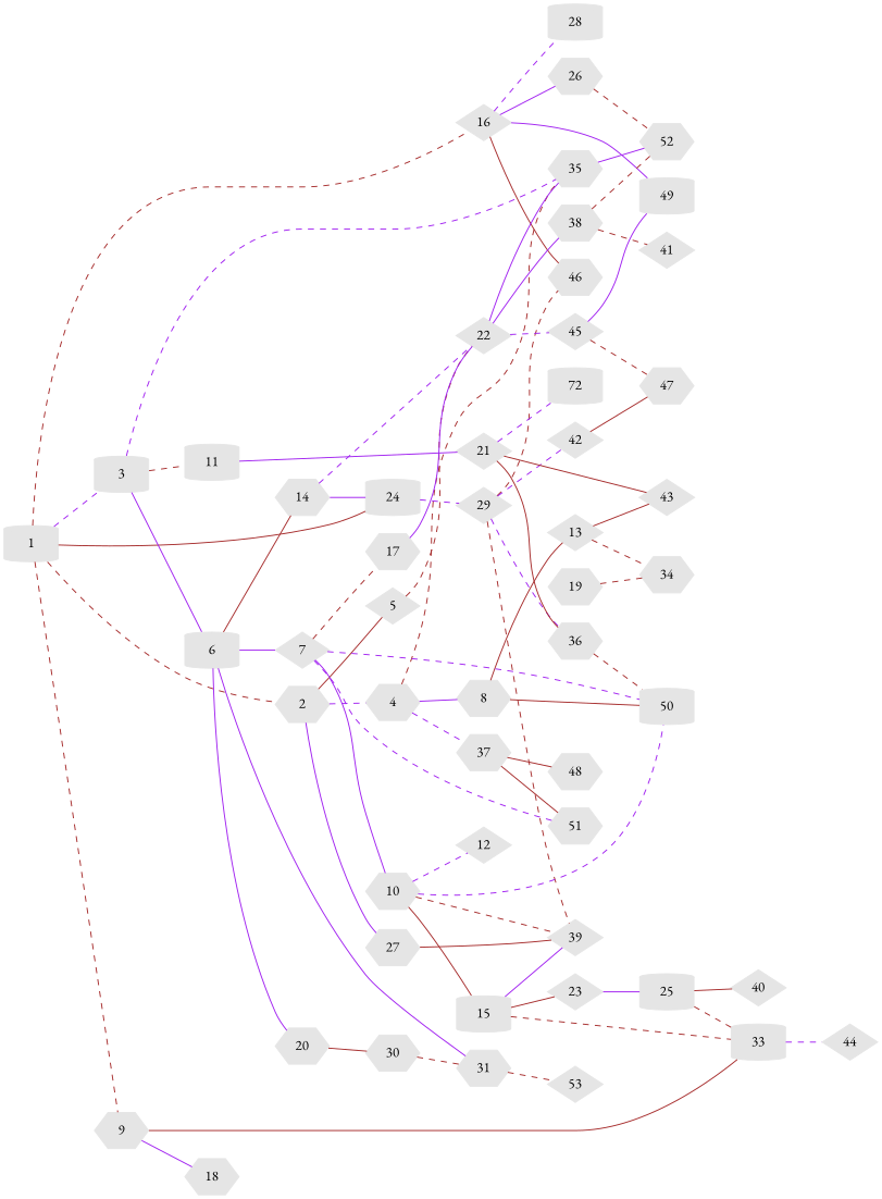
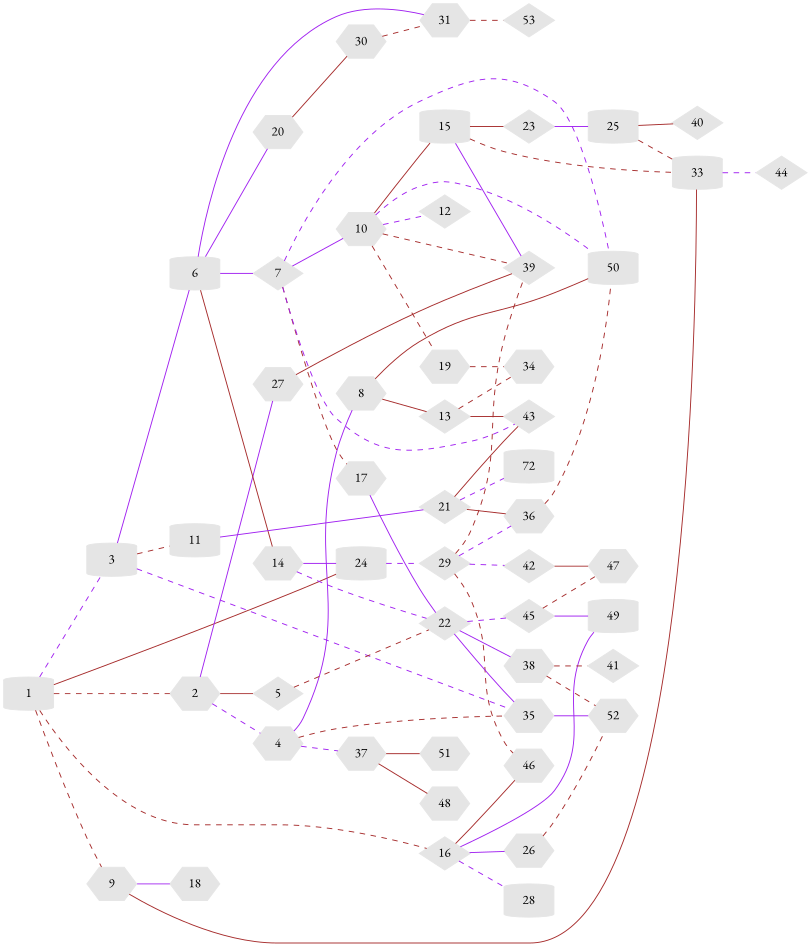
  graph {
    fontname="EB Garamond"
    rankdir=LR
    node [color=gray90 fontname="EB Garamond" shape=hexagon style=filled]
    edge [color=brown fontname="EB Garamond" style=dashed]
    1 [shape=cylinder]
    2
    3 [shape=cylinder]
    9
    16 [shape=diamond]
    24 [shape=cylinder]
    4
    5 [shape=diamond]
    27
    6 [shape=cylinder]
    11 [shape=cylinder]
    35
    18
    33 [shape=cylinder]
    26
    28 [shape=cylinder]
    46
    49 [shape=cylinder]
    29 [shape=diamond]
    8
    37
    22 [shape=diamond]
    39 [shape=diamond]
    7 [shape=diamond]
    14
    20
    31
    21 [shape=diamond]
    52
    50 [shape=cylinder]
    13 [shape=diamond]
    51
    48
    38
    45 [shape=diamond]
    10
    17
    30
    53 [shape=diamond]
    12 [shape=diamond]
    15 [shape=cylinder]
    19
    34
    43 [shape=diamond]
    44 [shape=diamond]
    23 [shape=diamond]
    n47 [label=72 shape=cylinder]
    36
    25 [shape=cylinder]
    41 [shape=diamond]
    47
    40 [shape=diamond]
    42 [shape=diamond]
    1 -- 2
    1 -- 3 [color=purple]
    1 -- 9
    1 -- 16
    1 -- 24 [style=solid]
    2 -- 4 [color=purple]
    2 -- 5 [style=solid]
    2 -- 27 [color=purple style=solid]
    3 -- 6 [color=purple style=solid]
    3 -- 11
    3 -- 35 [color=purple]
    9 -- 18 [color=purple style=solid]
    9 -- 33 [style=solid]
    16 -- 26 [color=purple style=solid]
    16 -- 28 [color=purple]
    16 -- 46 [style=solid]
    16 -- 49 [color=purple style=solid]
    24 -- 29 [color=purple]
    4 -- 35
    4 -- 8 [color=purple style=solid]
    4 -- 37 [color=purple]
    5 -- 22
    27 -- 39 [style=solid]
    6 -- 7 [color=purple style=solid]
    6 -- 14 [style=solid]
    6 -- 20 [color=purple style=solid]
    6 -- 31 [color=purple style=solid]
    11 -- 21 [color=purple style=solid]
    35 -- 52 [color=purple style=solid]
    33 -- 44 [color=purple]
    26 -- 52
    29 -- 46
    29 -- 39
    29 -- 36 [color=purple]
    29 -- 42 [color=purple]
    8 -- 50 [style=solid]
    8 -- 13 [style=solid]
    37 -- 51 [style=solid]
    37 -- 48 [style=solid]
    22 -- 35 [color=purple style=solid]
    22 -- 38 [color=purple style=solid]
    22 -- 45 [color=purple]
    7 -- 50 [color=purple]
-   7 -- 51 [color=purple]
+   7 -- 43 [color=purple]
    7 -- 10 [color=purple style=solid]
    7 -- 17
    14 -- 24 [color=purple style=solid]
    14 -- 22 [color=purple]
    20 -- 30 [style=solid]
    31 -- 53
    21 -- 43 [style=solid]
    21 -- n47 [color=purple]
    21 -- 36 [style=solid]
    13 -- 34
    13 -- 43 [style=solid]
    38 -- 52
    38 -- 41
    45 -- 49 [color=purple style=solid]
    45 -- 47
    10 -- 39
    10 -- 50 [color=purple]
    10 -- 12 [color=purple]
    10 -- 15 [style=solid]
+   10 -- 19
    17 -- 22 [color=purple style=solid]
    30 -- 31
    15 -- 33
    15 -- 39 [color=purple style=solid]
    15 -- 23 [style=solid]
    19 -- 34
    23 -- 25 [color=purple style=solid]
    36 -- 50
    25 -- 33
    25 -- 40 [style=solid]
    42 -- 47 [style=solid]
  }
